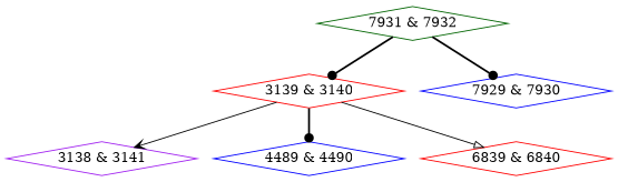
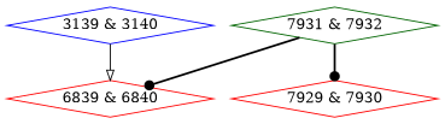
  digraph {
    node [color=red shape=diamond]
    edge [arrowhead=dot style=bold]
-   n1 [color=purple label="3138 & 3141"]
-   n2 [label="3139 & 3140"]
-   n3 [color=blue label="4489 & 4490"]
+   n2 [color=blue label="3139 & 3140"]
    n4 [label="6839 & 6840"]
-   n5 [color=blue label="7929 & 7930"]
+   n5 [label="7929 & 7930"]
    n6 [color=darkgreen label="7931 & 7932"]
-   n2 -> n1 [arrowhead=vee style=solid]
-   n2 -> n3
    n2 -> n4 [arrowhead=onormal style=solid]
-   n6 -> n2
+   n6 -> n4
    n6 -> n5
  }
